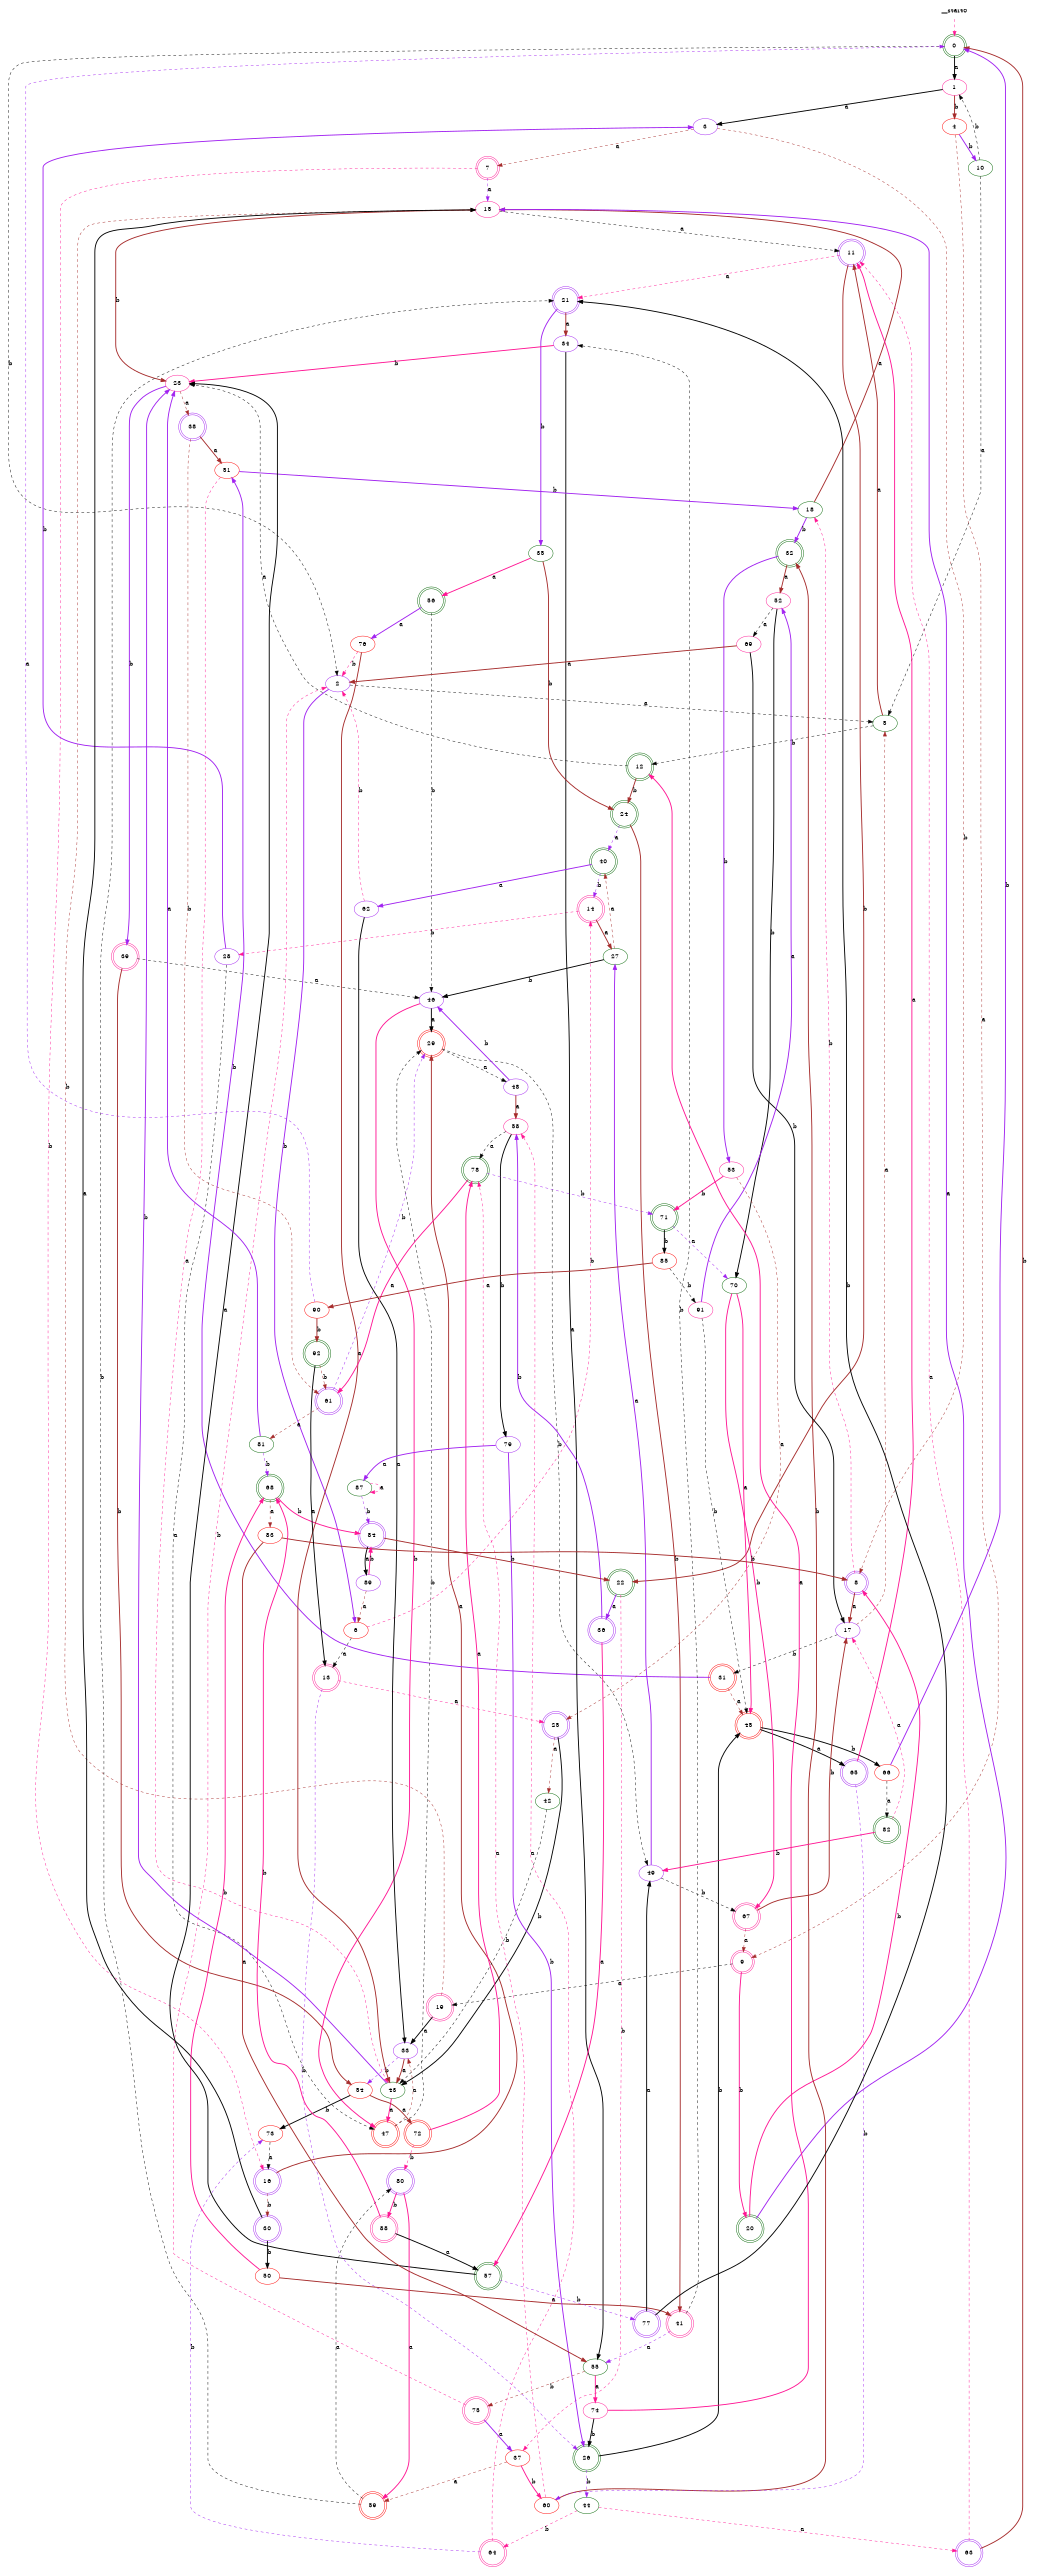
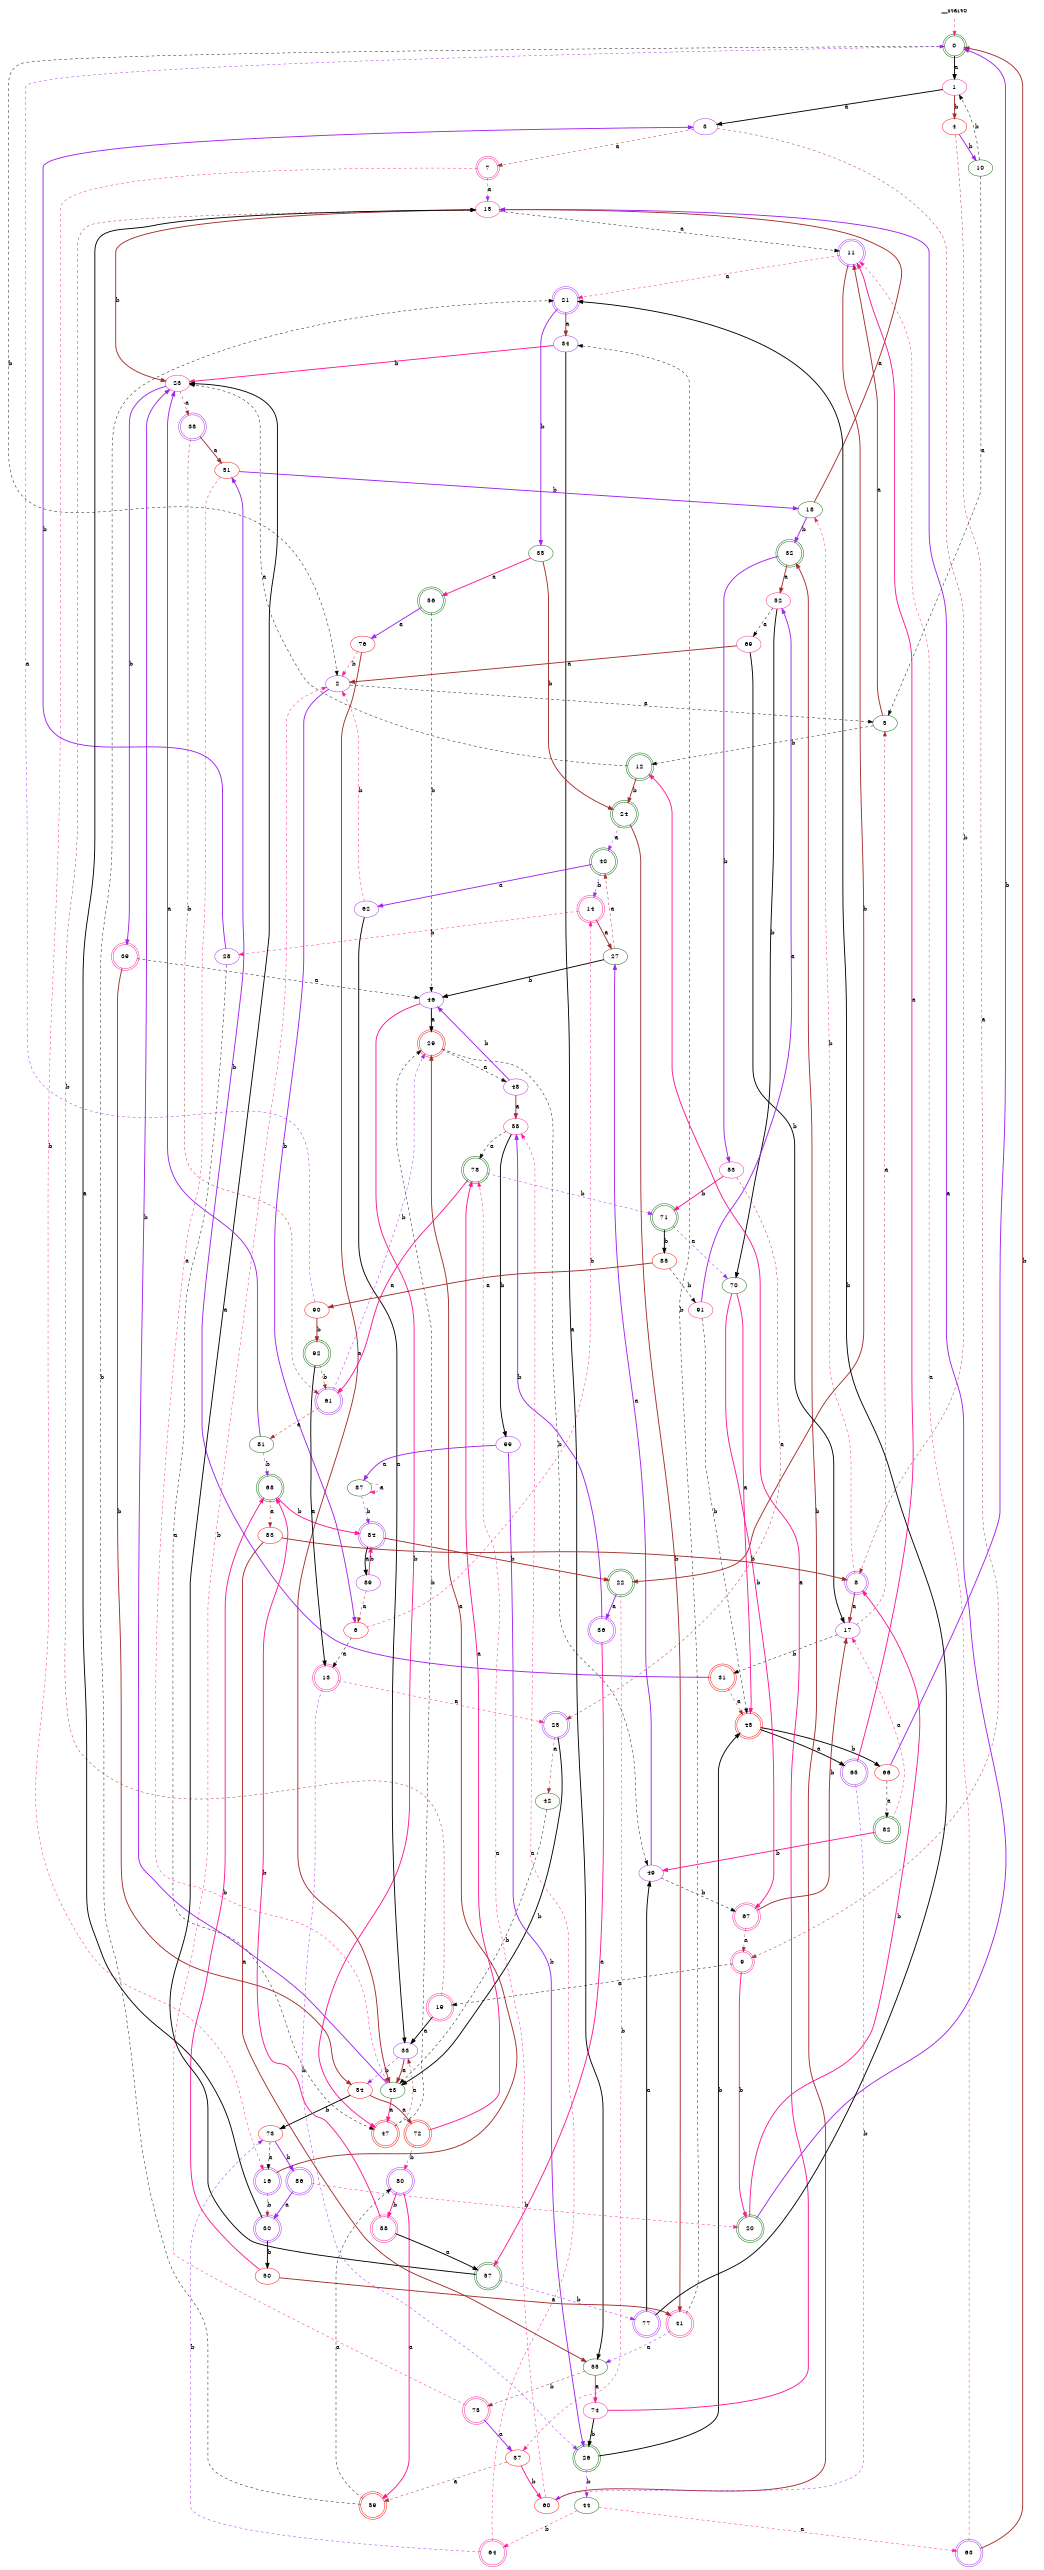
  digraph {
    node [color=darkgreen shape=doublecircle]
    edge [color=black style=bold]
    __start0 [color=deeppink shape=none]
    0
    1 [color=deeppink shape=""]
    2 [color=purple shape=""]
    3 [color=purple shape=""]
    4 [color=red shape=""]
    5 [shape=""]
    6 [color=red shape=""]
    7 [color=deeppink]
    8 [color=purple]
    9 [color=deeppink]
    10 [shape=""]
    11 [color=purple]
    12
    13 [color=deeppink]
    14 [color=deeppink]
    15 [color=deeppink shape=""]
    16 [color=purple]
    17 [color=purple shape=""]
    18 [shape=""]
    19 [color=deeppink]
    20
    21 [color=purple]
    22
    23 [color=deeppink shape=""]
    24
    25 [color=purple]
    26
    27 [shape=""]
    28 [color=purple shape=""]
    29 [color=red]
    30 [color=purple]
    31 [color=red]
    32
    33 [color=purple shape=""]
    34 [color=purple shape=""]
    35 [shape=""]
    36 [color=purple]
    37 [color=red shape=""]
    38 [color=purple]
    39 [color=deeppink]
    40
    41 [color=deeppink]
    42 [shape=""]
    43 [shape=""]
    44 [shape=""]
    45 [color=red]
    46 [color=purple shape=""]
    47 [color=red]
    48 [color=purple shape=""]
    49 [color=purple shape=""]
    50 [color=red shape=""]
    51 [color=red shape=""]
    52 [color=deeppink shape=""]
    53 [color=deeppink shape=""]
    54 [color=red shape=""]
    55 [shape=""]
    56
    57
    58 [color=deeppink shape=""]
    59 [color=red]
    60 [color=red shape=""]
    61 [color=purple]
    62 [color=purple shape=""]
    63 [color=purple]
    64 [color=deeppink]
    65 [color=purple]
    66 [color=red shape=""]
    67 [color=deeppink]
    68
    69 [color=deeppink shape=""]
    70 [shape=""]
    71
    72 [color=red]
    73 [color=red shape=""]
    74 [color=deeppink shape=""]
    75 [color=deeppink]
    76 [color=red shape=""]
    77 [color=purple]
    78
-   79 [color=purple shape=""]
+   79 [color=purple label=99 shape=""]
    80 [color=purple]
    81 [shape=""]
    82
    83 [color=red shape=""]
    84 [color=purple]
    85 [color=red shape=""]
+   86 [color=purple]
    87 [shape=""]
    88 [color=deeppink]
    89 [color=purple shape=""]
    90 [color=red shape=""]
    91 [color=deeppink shape=""]
    92
    __start0 -> 0 [color=deeppink style=dashed]
    0 -> 1 [label=a]
    0 -> 2 [label=b style=dashed]
    1 -> 3 [label=a]
    1 -> 4 [color=brown label=b]
    2 -> 5 [label=a style=dashed]
    2 -> 6 [color=purple label=b]
    3 -> 7 [color=brown label=a style=dashed]
    3 -> 8 [color=brown label=b style=dashed]
    4 -> 9 [color=brown label=a style=dashed]
    4 -> 10 [color=purple label=b]
    5 -> 11 [color=brown label=a]
    5 -> 12 [label=b style=dashed]
    6 -> 13 [label=a style=dashed]
    6 -> 14 [color=deeppink label=b style=dashed]
    7 -> 15 [color=purple label=a style=dashed]
    7 -> 16 [color=deeppink label=b style=dashed]
    8 -> 17 [color=brown label=a]
    8 -> 18 [color=deeppink label=b style=dashed]
    9 -> 19 [label=a style=dashed]
    9 -> 20 [color=deeppink label=b]
    10 -> 1 [label=b style=dashed]
    10 -> 5 [label=a style=dashed]
    11 -> 21 [color=deeppink label=a style=dashed]
    11 -> 22 [color=brown label=b]
    12 -> 23 [label=a style=dashed]
    12 -> 24 [color=brown label=b]
    13 -> 25 [color=deeppink label=a style=dashed]
    13 -> 26 [color=purple label=b style=dashed]
    14 -> 27 [color=brown label=a]
    14 -> 28 [color=deeppink label=b style=dashed]
    15 -> 11 [label=a style=dashed]
    15 -> 23 [color=brown label=b]
    16 -> 29 [color=brown label=a]
    16 -> 30 [color=brown label=b style=dashed]
    17 -> 5 [color=brown label=a style=dashed]
    17 -> 31 [label=b style=dashed]
    18 -> 15 [color=brown label=a]
    18 -> 32 [color=purple label=b]
    19 -> 15 [color=brown label=b style=dashed]
    19 -> 33 [label=a]
    20 -> 8 [color=deeppink label=b]
    20 -> 15 [color=purple label=a]
    21 -> 34 [color=brown label=a]
    21 -> 35 [color=purple label=b]
    22 -> 36 [color=purple label=a]
    22 -> 37 [color=deeppink label=b style=dashed]
    23 -> 38 [color=brown label=a style=dashed]
    23 -> 39 [color=purple label=b]
    24 -> 40 [color=purple label=a style=dashed]
    24 -> 41 [color=brown label=b]
    25 -> 42 [color=brown label=a style=dashed]
    25 -> 43 [label=b]
    26 -> 44 [color=purple label=b style=dashed]
    26 -> 45 [label=b]
    27 -> 40 [color=brown label=a style=dashed]
    27 -> 46 [label=b]
    28 -> 3 [color=purple label=b]
    28 -> 47 [label=a style=dashed]
    29 -> 48 [label=a style=dashed]
    29 -> 49 [label=b style=dashed]
    30 -> 15 [label=a]
    30 -> 50 [label=b]
    31 -> 45 [color=brown label=a style=dashed]
    31 -> 51 [color=purple label=b]
    32 -> 52 [color=brown label=a]
    32 -> 53 [color=purple label=b]
    33 -> 43 [color=brown label=a]
    33 -> 54 [color=purple label=b style=dashed]
    34 -> 23 [color=deeppink label=b]
    34 -> 55 [label=a]
    35 -> 24 [color=brown label=b]
    35 -> 56 [color=deeppink label=a]
    36 -> 57 [color=deeppink label=a]
    36 -> 58 [color=purple label=b]
    37 -> 59 [color=brown label=a style=dashed]
    37 -> 60 [color=deeppink label=b]
    38 -> 51 [color=brown label=a]
    38 -> 61 [color=brown label=b style=dashed]
    39 -> 46 [label=a style=dashed]
    39 -> 54 [color=brown label=b]
    40 -> 14 [color=purple label=b style=dashed]
    40 -> 62 [color=purple label=a]
    41 -> 34 [label=b style=dashed]
    41 -> 55 [color=purple label=a style=dashed]
    42 -> 43 [label=b style=dashed]
    43 -> 23 [color=purple label=b]
    43 -> 47 [color=deeppink label=a]
    44 -> 63 [color=deeppink label=a style=dashed]
    44 -> 64 [color=deeppink label=b style=dashed]
    45 -> 65 [label=a]
    45 -> 66 [label=b]
    46 -> 29 [label=a]
    46 -> 47 [color=deeppink label=b]
    47 -> 29 [label=b style=dashed]
    47 -> 33 [color=brown label=a style=dashed]
    48 -> 46 [color=purple label=b]
    48 -> 58 [color=brown label=a]
    49 -> 27 [color=purple label=a]
    49 -> 67 [label=b style=dashed]
    50 -> 41 [color=brown label=a]
    50 -> 68 [color=deeppink label=b]
    51 -> 18 [color=purple label=b]
    51 -> 43 [color=deeppink label=a style=dashed]
    52 -> 69 [label=a style=dashed]
    52 -> 70 [label=b]
    53 -> 25 [color=brown label=a style=dashed]
    53 -> 71 [color=deeppink label=b]
    54 -> 72 [color=brown label=a]
    54 -> 73 [label=b]
    55 -> 74 [color=deeppink label=a]
    55 -> 75 [color=brown label=b style=dashed]
    56 -> 46 [label=b style=dashed]
    56 -> 76 [color=purple label=a]
    57 -> 23 [label=a]
    57 -> 77 [color=purple label=b style=dashed]
    58 -> 78 [label=a style=dashed]
    58 -> 79 [label=b]
    59 -> 21 [label=b style=dashed]
    59 -> 80 [label=a style=dashed]
    60 -> 32 [color=brown label=b]
    60 -> 78 [color=deeppink label=a style=dashed]
    61 -> 29 [color=purple label=b style=dashed]
    61 -> 81 [color=brown label=a style=dashed]
    62 -> 2 [color=deeppink label=b style=dashed]
    62 -> 33 [label=a]
    63 -> 0 [color=brown label=b]
    63 -> 11 [color=deeppink label=a style=dashed]
    64 -> 58 [color=deeppink label=a style=dashed]
    64 -> 73 [color=purple label=b style=dashed]
    65 -> 11 [color=deeppink label=a]
    65 -> 60 [color=purple label=b style=dashed]
    66 -> 0 [color=purple label=b]
    66 -> 82 [label=a style=dashed]
    67 -> 9 [color=brown label=a style=dashed]
    67 -> 17 [color=brown label=b]
    68 -> 83 [color=brown label=a style=dashed]
    68 -> 84 [color=deeppink label=b]
    69 -> 2 [color=brown label=a]
    69 -> 17 [label=b]
    70 -> 45 [color=deeppink label=a]
    70 -> 67 [color=deeppink label=b]
    71 -> 70 [color=purple label=a style=dashed]
    71 -> 85 [label=b]
    72 -> 78 [color=deeppink label=a]
    72 -> 80 [color=deeppink label=b style=dashed]
    73 -> 16 [label=a style=dashed]
+   73 -> 86 [color=purple label=b]
    74 -> 12 [color=deeppink label=a]
    74 -> 26 [label=b]
    75 -> 2 [color=deeppink label=b style=dashed]
    75 -> 37 [color=purple label=a]
    76 -> 2 [color=deeppink label=b style=dashed]
    76 -> 43 [color=brown label=a]
    77 -> 21 [label=b]
    77 -> 49 [label=a]
    78 -> 61 [color=deeppink label=a]
    78 -> 71 [color=purple label=b style=dashed]
    79 -> 26 [color=purple label=b]
    79 -> 87 [color=purple label=a]
    80 -> 59 [color=deeppink label=a]
    80 -> 88 [color=deeppink label=b]
    81 -> 23 [color=purple label=a]
    81 -> 68 [color=purple label=b style=dashed]
    82 -> 17 [color=deeppink label=a style=dashed]
    82 -> 49 [color=deeppink label=b]
    83 -> 8 [color=brown label=b]
    83 -> 55 [color=brown label=a]
    84 -> 22 [color=brown label=b]
    84 -> 89 [label=a]
    85 -> 90 [color=brown label=a]
    85 -> 91 [label=b style=dashed]
+   86 -> 20 [color=deeppink label=b style=dashed]
+   86 -> 30 [color=purple label=a]
    87 -> 84 [color=purple label=b style=dashed]
    87 -> 87 [color=deeppink label=a style=dashed]
    88 -> 57 [label=a]
    88 -> 68 [color=deeppink label=b]
    89 -> 6 [color=brown label=a style=dashed]
    89 -> 84 [color=deeppink label=b]
    90 -> 0 [color=purple label=a style=dashed]
    90 -> 92 [color=brown label=b]
    91 -> 45 [label=b style=dashed]
    91 -> 52 [color=purple label=a]
    92 -> 13 [label=a]
    92 -> 61 [color=brown label=b style=dashed]
  }
